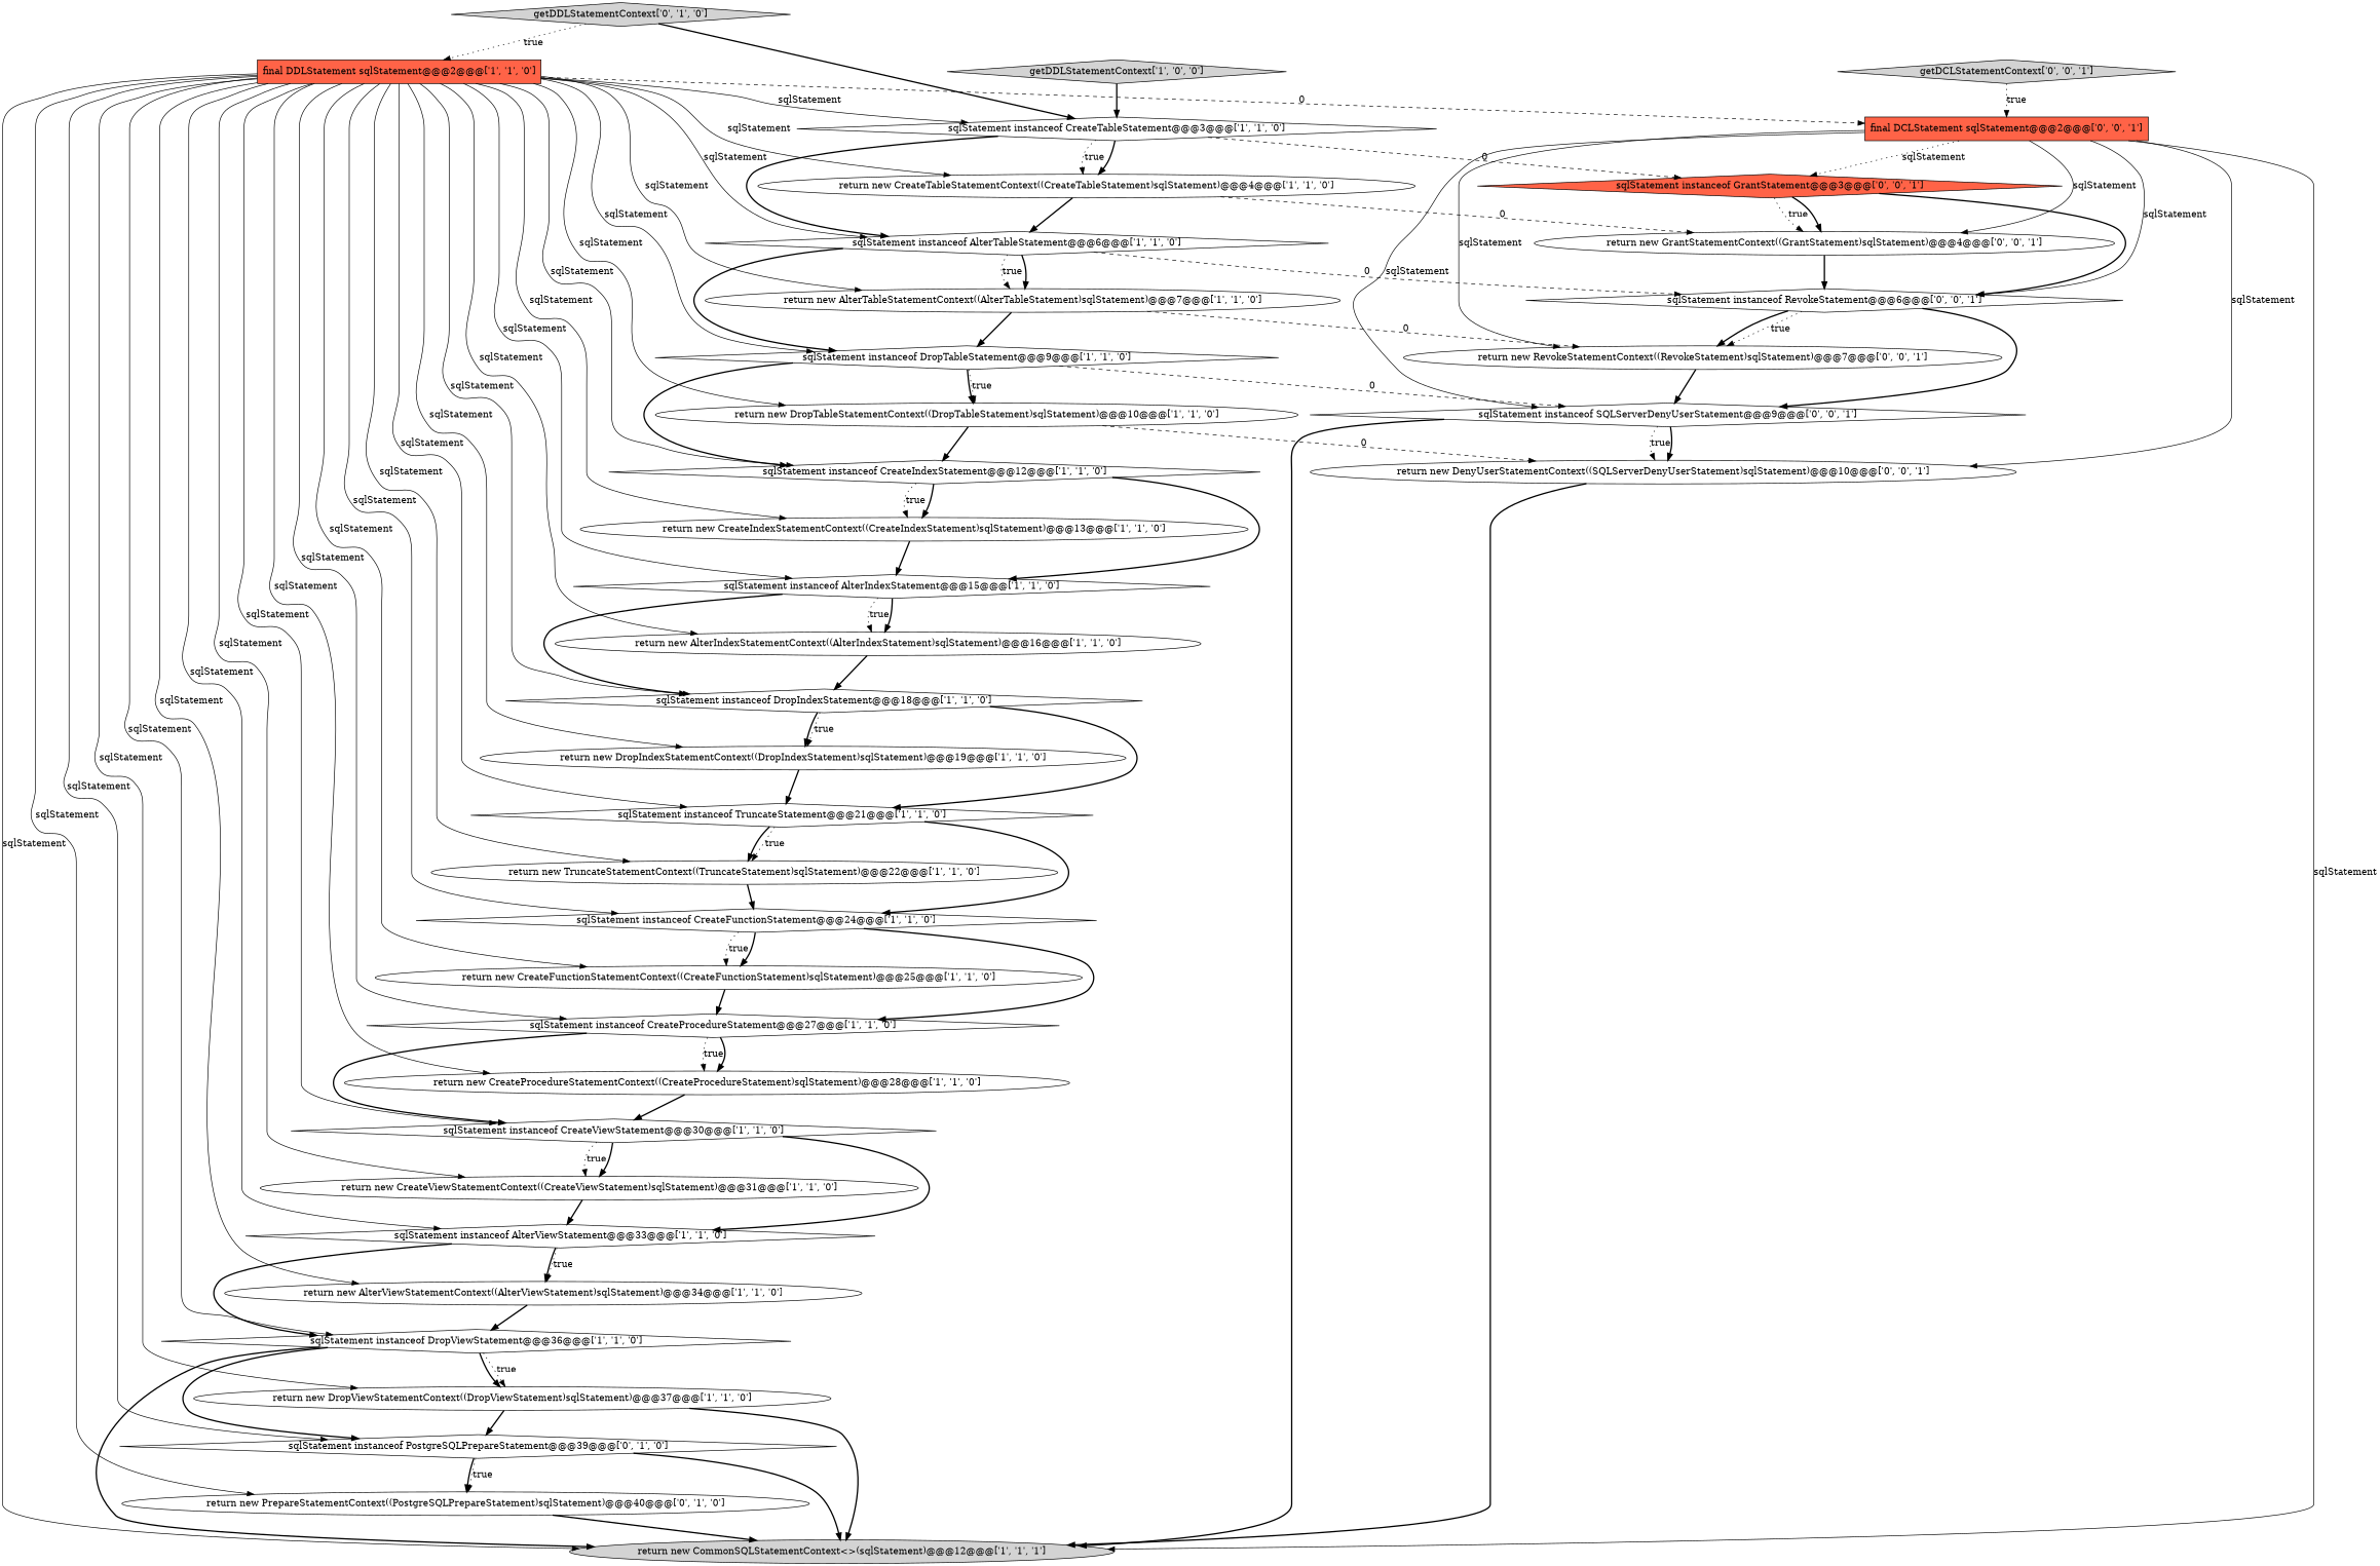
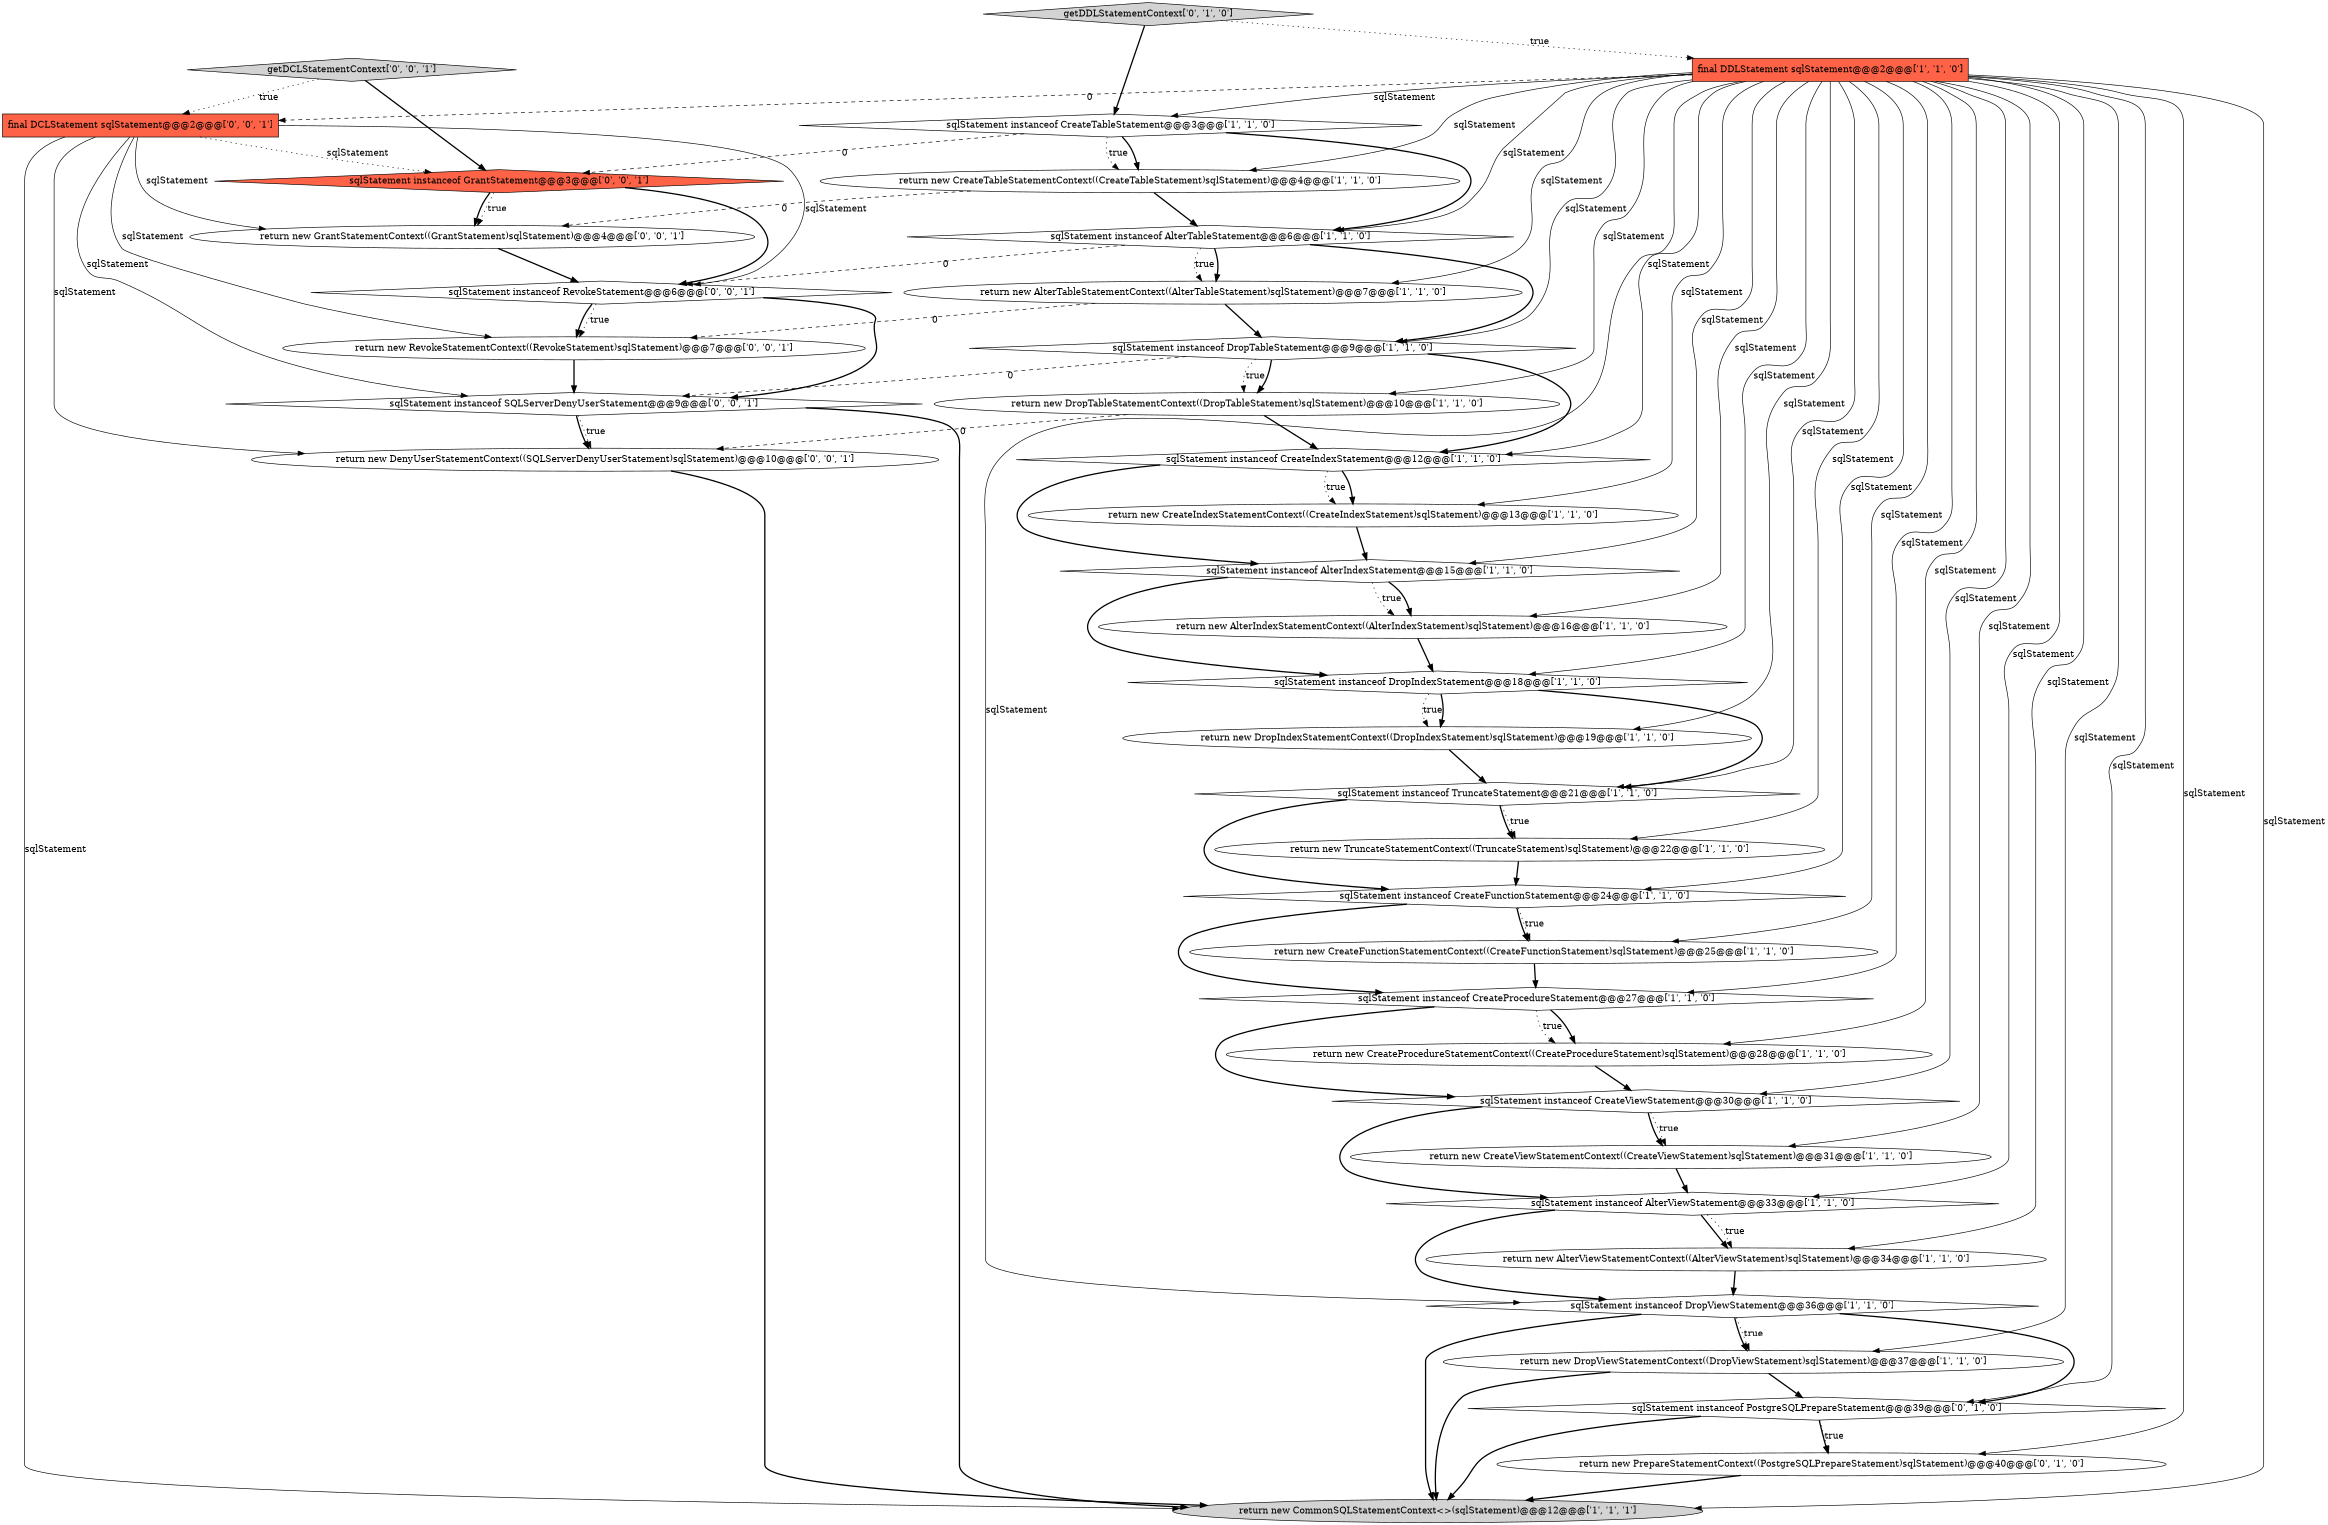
  digraph {
    node [fillcolor=white shape=diamond style=filled]
    edge [style=bold]
    n1 [label="return new CreateFunctionStatementContext((CreateFunctionStatement)sqlStatement)@@@25@@@['1', '1', '0']" shape=ellipse]
    n2 [label="sqlStatement instanceof CreateProcedureStatement@@@27@@@['1', '1', '0']"]
    n3 [label="return new CreateProcedureStatementContext((CreateProcedureStatement)sqlStatement)@@@28@@@['1', '1', '0']" shape=ellipse]
    n4 [label="sqlStatement instanceof CreateViewStatement@@@30@@@['1', '1', '0']"]
    n5 [label="sqlStatement instanceof DropTableStatement@@@9@@@['1', '1', '0']"]
    n6 [label="return new DropTableStatementContext((DropTableStatement)sqlStatement)@@@10@@@['1', '1', '0']" shape=ellipse]
    n7 [label="sqlStatement instanceof SQLServerDenyUserStatement@@@9@@@['0', '0', '1']"]
    n8 [label="sqlStatement instanceof CreateIndexStatement@@@12@@@['1', '1', '0']"]
    n9 [label="return new DenyUserStatementContext((SQLServerDenyUserStatement)sqlStatement)@@@10@@@['0', '0', '1']" shape=ellipse]
    n10 [fillcolor=lightgray label="return new CommonSQLStatementContext<>(sqlStatement)@@@12@@@['1', '1', '1']" shape=ellipse]
    n11 [label="sqlStatement instanceof AlterIndexStatement@@@15@@@['1', '1', '0']"]
    n12 [label="return new CreateIndexStatementContext((CreateIndexStatement)sqlStatement)@@@13@@@['1', '1', '0']" shape=ellipse]
    n13 [label="sqlStatement instanceof AlterViewStatement@@@33@@@['1', '1', '0']"]
    n14 [label="return new CreateViewStatementContext((CreateViewStatement)sqlStatement)@@@31@@@['1', '1', '0']" shape=ellipse]
    n15 [label="sqlStatement instanceof DropViewStatement@@@36@@@['1', '1', '0']"]
    n16 [label="return new DropViewStatementContext((DropViewStatement)sqlStatement)@@@37@@@['1', '1', '0']" shape=ellipse]
    n17 [label="sqlStatement instanceof PostgreSQLPrepareStatement@@@39@@@['0', '1', '0']"]
    n18 [label="return new PrepareStatementContext((PostgreSQLPrepareStatement)sqlStatement)@@@40@@@['0', '1', '0']" shape=ellipse]
-   n19 [fillcolor=lightgray label="getDDLStatementContext['1', '0', '0']"]
    n20 [label="sqlStatement instanceof CreateTableStatement@@@3@@@['1', '1', '0']"]
    n21 [fillcolor=tomato label="final DDLStatement sqlStatement@@@2@@@['1', '1', '0']" shape=box]
    n22 [label="sqlStatement instanceof TruncateStatement@@@21@@@['1', '1', '0']"]
    n23 [label="return new TruncateStatementContext((TruncateStatement)sqlStatement)@@@22@@@['1', '1', '0']" shape=ellipse]
    n24 [label="sqlStatement instanceof CreateFunctionStatement@@@24@@@['1', '1', '0']"]
    n25 [fillcolor=tomato label="final DCLStatement sqlStatement@@@2@@@['0', '0', '1']" shape=box]
    n26 [label="return new CreateTableStatementContext((CreateTableStatement)sqlStatement)@@@4@@@['1', '1', '0']" shape=ellipse]
    n27 [label="return new AlterTableStatementContext((AlterTableStatement)sqlStatement)@@@7@@@['1', '1', '0']" shape=ellipse]
    n28 [label="return new AlterViewStatementContext((AlterViewStatement)sqlStatement)@@@34@@@['1', '1', '0']" shape=ellipse]
    n29 [label="return new DropIndexStatementContext((DropIndexStatement)sqlStatement)@@@19@@@['1', '1', '0']" shape=ellipse]
    n30 [label="return new AlterIndexStatementContext((AlterIndexStatement)sqlStatement)@@@16@@@['1', '1', '0']" shape=ellipse]
    n31 [label="sqlStatement instanceof AlterTableStatement@@@6@@@['1', '1', '0']"]
    n32 [label="sqlStatement instanceof DropIndexStatement@@@18@@@['1', '1', '0']"]
    n33 [fillcolor=tomato label="sqlStatement instanceof GrantStatement@@@3@@@['0', '0', '1']"]
    n34 [label="return new RevokeStatementContext((RevokeStatement)sqlStatement)@@@7@@@['0', '0', '1']" shape=ellipse]
    n35 [label="sqlStatement instanceof RevokeStatement@@@6@@@['0', '0', '1']"]
    n36 [label="return new GrantStatementContext((GrantStatement)sqlStatement)@@@4@@@['0', '0', '1']" shape=ellipse]
    n37 [fillcolor=lightgray label="getDDLStatementContext['0', '1', '0']"]
    n38 [fillcolor=lightgray label="getDCLStatementContext['0', '0', '1']"]
    n1 -> n2
    n2 -> n3 [label=true style=dotted]
    n2 -> n3
    n2 -> n4
    n3 -> n4
    n4 -> n13
    n4 -> n14 [label=true style=dotted]
    n4 -> n14
    n5 -> n6 [label=true style=dotted]
    n5 -> n6
    n5 -> n7 [label=0 style=dashed]
    n5 -> n8
    n6 -> n8
    n6 -> n9 [label=0 style=dashed]
    n7 -> n9 [label=true style=dotted]
    n7 -> n9
    n7 -> n10
    n8 -> n11
    n8 -> n12
    n8 -> n12 [label=true style=dotted]
    n9 -> n10
    n11 -> n30 [label=true style=dotted]
    n11 -> n30
    n11 -> n32
    n12 -> n11
    n13 -> n15
    n13 -> n28
    n13 -> n28 [label=true style=dotted]
    n14 -> n13
    n15 -> n10
    n15 -> n16 [label=true style=dotted]
    n15 -> n16
    n15 -> n17
    n16 -> n10
    n16 -> n17
    n17 -> n10
    n17 -> n18
    n17 -> n18 [label=true style=dotted]
    n18 -> n10
-   n19 -> n20
    n20 -> n26
    n20 -> n26 [label=true style=dotted]
    n20 -> n31
    n20 -> n33 [label=0 style=dashed]
    n21 -> n1 [label=sqlStatement style=solid]
    n21 -> n2 [label=sqlStatement style=solid]
    n21 -> n3 [label=sqlStatement style=solid]
    n21 -> n4 [label=sqlStatement style=solid]
    n21 -> n5 [label=sqlStatement style=solid]
    n21 -> n6 [label=sqlStatement style=solid]
    n21 -> n8 [label=sqlStatement style=solid]
    n21 -> n10 [label=sqlStatement style=solid]
    n21 -> n11 [label=sqlStatement style=solid]
    n21 -> n12 [label=sqlStatement style=solid]
    n21 -> n13 [label=sqlStatement style=solid]
    n21 -> n14 [label=sqlStatement style=solid]
    n21 -> n15 [label=sqlStatement style=solid]
    n21 -> n16 [label=sqlStatement style=solid]
    n21 -> n17 [label=sqlStatement style=solid]
    n21 -> n18 [label=sqlStatement style=solid]
    n21 -> n20 [label=sqlStatement style=solid]
    n21 -> n22 [label=sqlStatement style=solid]
    n21 -> n23 [label=sqlStatement style=solid]
    n21 -> n24 [label=sqlStatement style=solid]
    n21 -> n25 [label=0 style=dashed]
    n21 -> n26 [label=sqlStatement style=solid]
    n21 -> n27 [label=sqlStatement style=solid]
    n21 -> n28 [label=sqlStatement style=solid]
    n21 -> n29 [label=sqlStatement style=solid]
    n21 -> n30 [label=sqlStatement style=solid]
    n21 -> n31 [label=sqlStatement style=solid]
    n21 -> n32 [label=sqlStatement style=solid]
    n22 -> n23 [label=true style=dotted]
    n22 -> n23
    n22 -> n24
    n23 -> n24
    n24 -> n1 [label=true style=dotted]
    n24 -> n1
    n24 -> n2
    n25 -> n7 [label=sqlStatement style=solid]
    n25 -> n9 [label=sqlStatement style=solid]
    n25 -> n10 [label=sqlStatement style=solid]
    n25 -> n33 [label=sqlStatement style=dotted]
    n25 -> n34 [label=sqlStatement style=solid]
    n25 -> n35 [label=sqlStatement style=solid]
    n25 -> n36 [label=sqlStatement style=solid]
    n26 -> n31
    n26 -> n36 [label=0 style=dashed]
    n27 -> n5
    n27 -> n34 [label=0 style=dashed]
    n28 -> n15
    n29 -> n22
    n30 -> n32
    n31 -> n5
    n31 -> n27
    n31 -> n27 [label=true style=dotted]
    n31 -> n35 [label=0 style=dashed]
    n32 -> n22
    n32 -> n29 [label=true style=dotted]
    n32 -> n29
    n33 -> n35
    n33 -> n36 [label=true style=dotted]
    n33 -> n36
    n34 -> n7
    n35 -> n7
    n35 -> n34 [label=true style=dotted]
    n35 -> n34
    n36 -> n35
    n37 -> n20
    n37 -> n21 [label=true style=dotted]
    n38 -> n25 [label=true style=dotted]
+   n38 -> n33
  }
